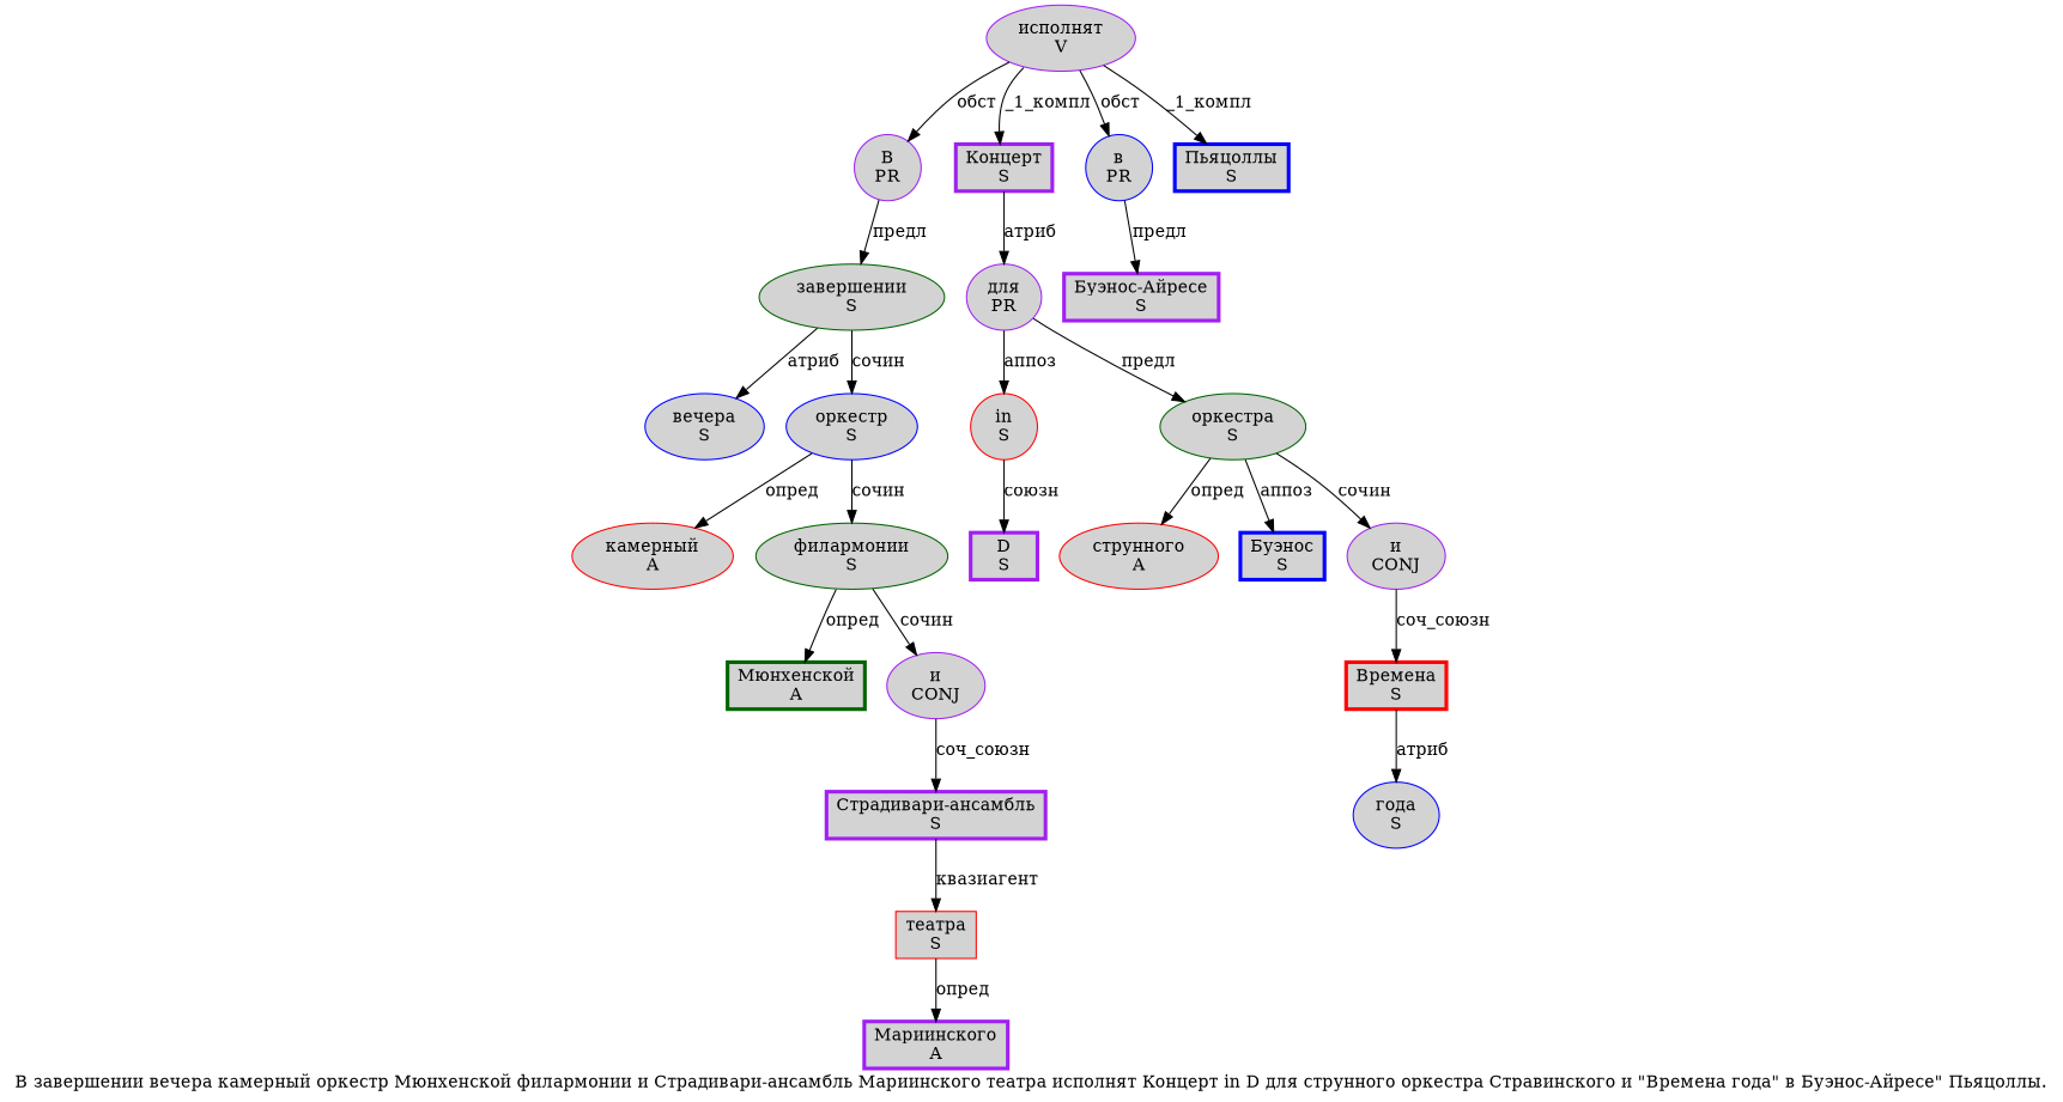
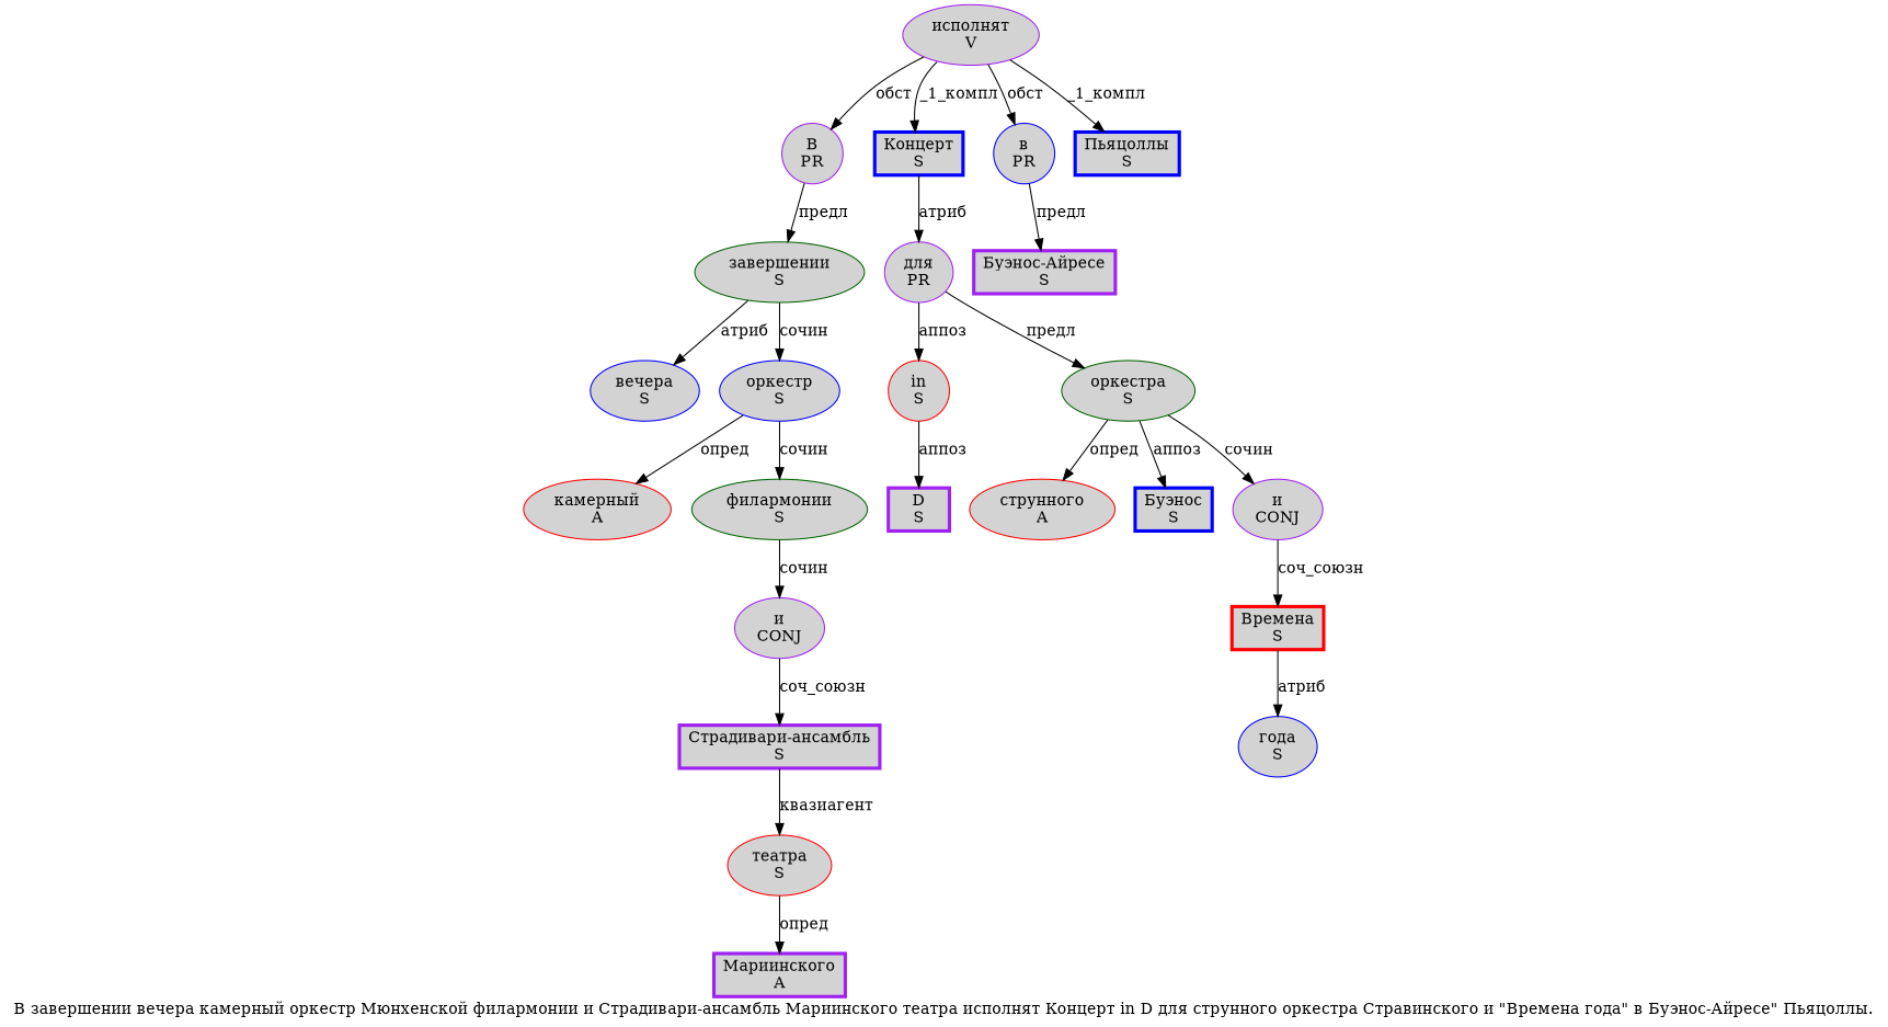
  digraph {
    label="В завершении вечера камерный оркестр Мюнхенской филармонии и Страдивари-ансамбль Мариинского театра исполнят Концерт in D для струнного оркестра Стравинского и \"Времена года\" в Буэнос-Айресе\" Пьяцоллы."
    node [color=purple fillcolor=lightgray penwidth=1 shape=ellipse style=filled]
    n1 [label="В\nPR"]
    n2 [color=darkgreen label="завершении\nS"]
    n3 [color=blue label="вечера\nS"]
    n4 [color=blue label="оркестр\nS"]
    n5 [color=red label="камерный\nA"]
    n6 [color=darkgreen label="филармонии\nS"]
-   n7 [color=darkgreen label="Мюнхенской\nA" penwidth=3 shape=box]
    n8 [label="и\nCONJ"]
    n9 [label="Страдивари-ансамбль\nS" penwidth=3 shape=box]
-   n10 [color=red label="театра\nS" shape=box]
+   n10 [color=red label="театра\nS"]
    n11 [label="Мариинского\nA" penwidth=3 shape=box]
    n12 [label="исполнят\nV"]
-   n13 [label="Концерт\nS" penwidth=3 shape=box]
+   n13 [color=blue label="Концерт\nS" penwidth=3 shape=box]
    n14 [color=blue label="в\nPR"]
    n15 [color=blue label="Пьяцоллы\nS" penwidth=3 shape=box]
    n16 [label="для\nPR"]
    n17 [label="Буэнос-Айресе\nS" penwidth=3 shape=box]
    n18 [color=red label="in\nS"]
    n19 [label="D\nS" penwidth=3 shape=box]
    n20 [color=darkgreen label="оркестра\nS"]
    n21 [color=red label="струнного\nA"]
    n22 [color=blue label="Буэнос\nS" penwidth=3 shape=box]
    n23 [label="и\nCONJ"]
    n24 [color=red label="Времена\nS" penwidth=3 shape=box]
    n25 [color=blue label="года\nS"]
    n1 -> n2 [label="предл"]
    n2 -> n3 [label="атриб"]
    n2 -> n4 [label="сочин"]
    n4 -> n5 [label="опред"]
    n4 -> n6 [label="сочин"]
-   n6 -> n7 [label="опред"]
    n6 -> n8 [label="сочин"]
    n8 -> n9 [label="соч_союзн"]
    n9 -> n10 [label="квазиагент"]
    n10 -> n11 [label="опред"]
    n12 -> n1 [label="обст"]
    n12 -> n13 [label="_1_компл"]
    n12 -> n14 [label="обст"]
    n12 -> n15 [label="_1_компл"]
    n13 -> n16 [label="атриб"]
    n14 -> n17 [label="предл"]
    n16 -> n18 [label="аппоз"]
    n16 -> n20 [label="предл"]
-   n18 -> n19 [label="союзн"]
+   n18 -> n19 [label="аппоз"]
    n20 -> n21 [label="опред"]
    n20 -> n22 [label="аппоз"]
    n20 -> n23 [label="сочин"]
    n23 -> n24 [label="соч_союзн"]
    n24 -> n25 [label="атриб"]
  }
